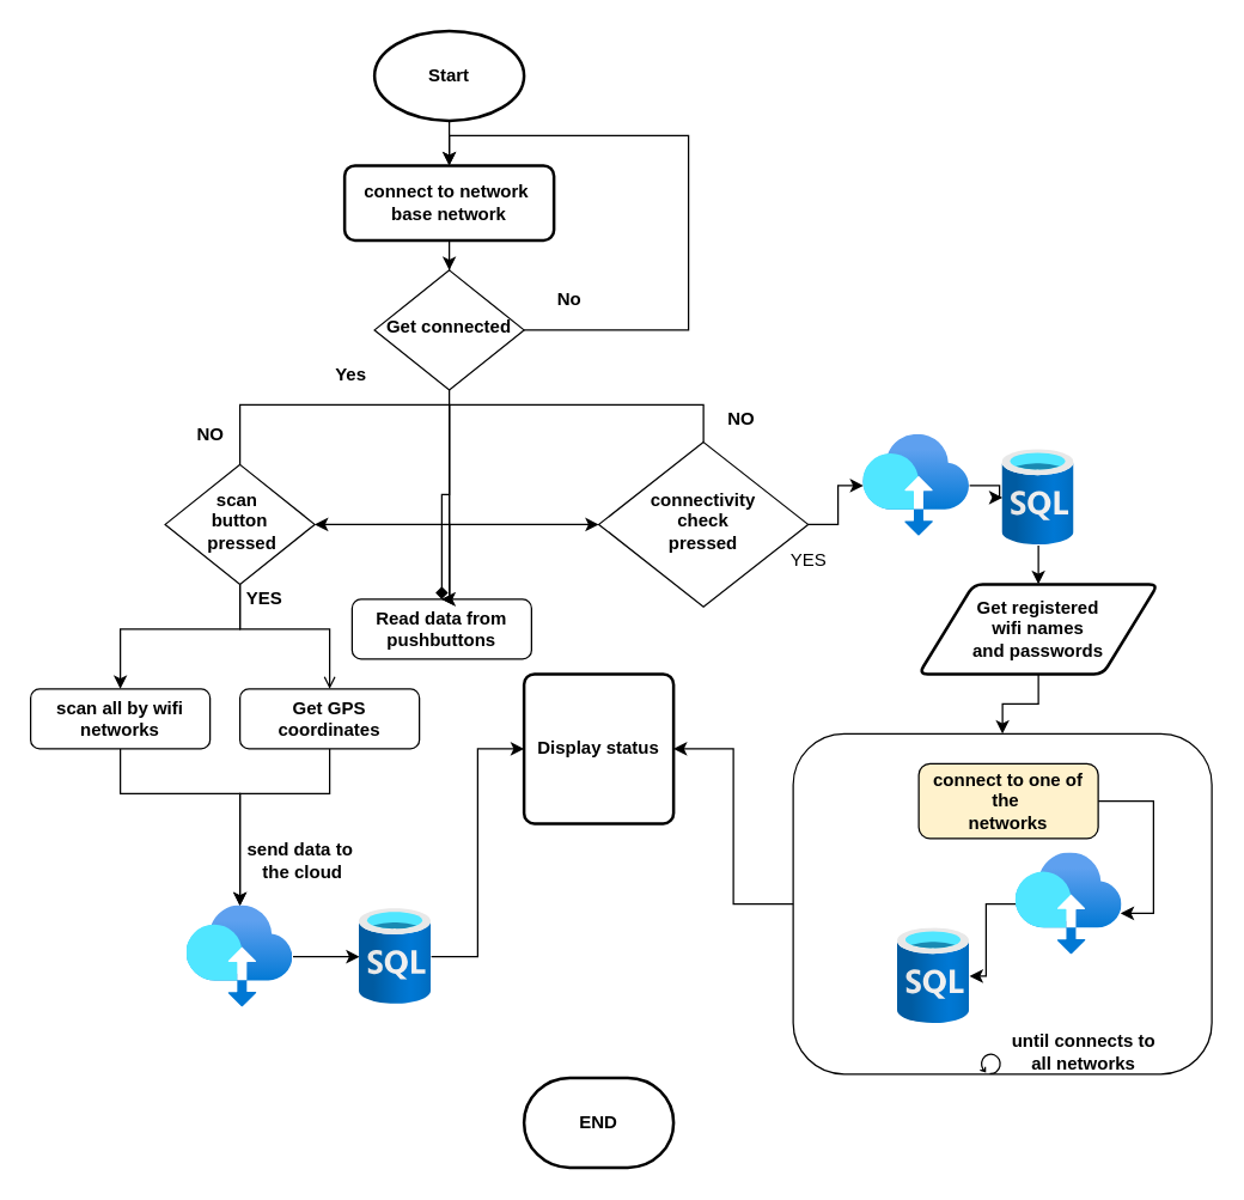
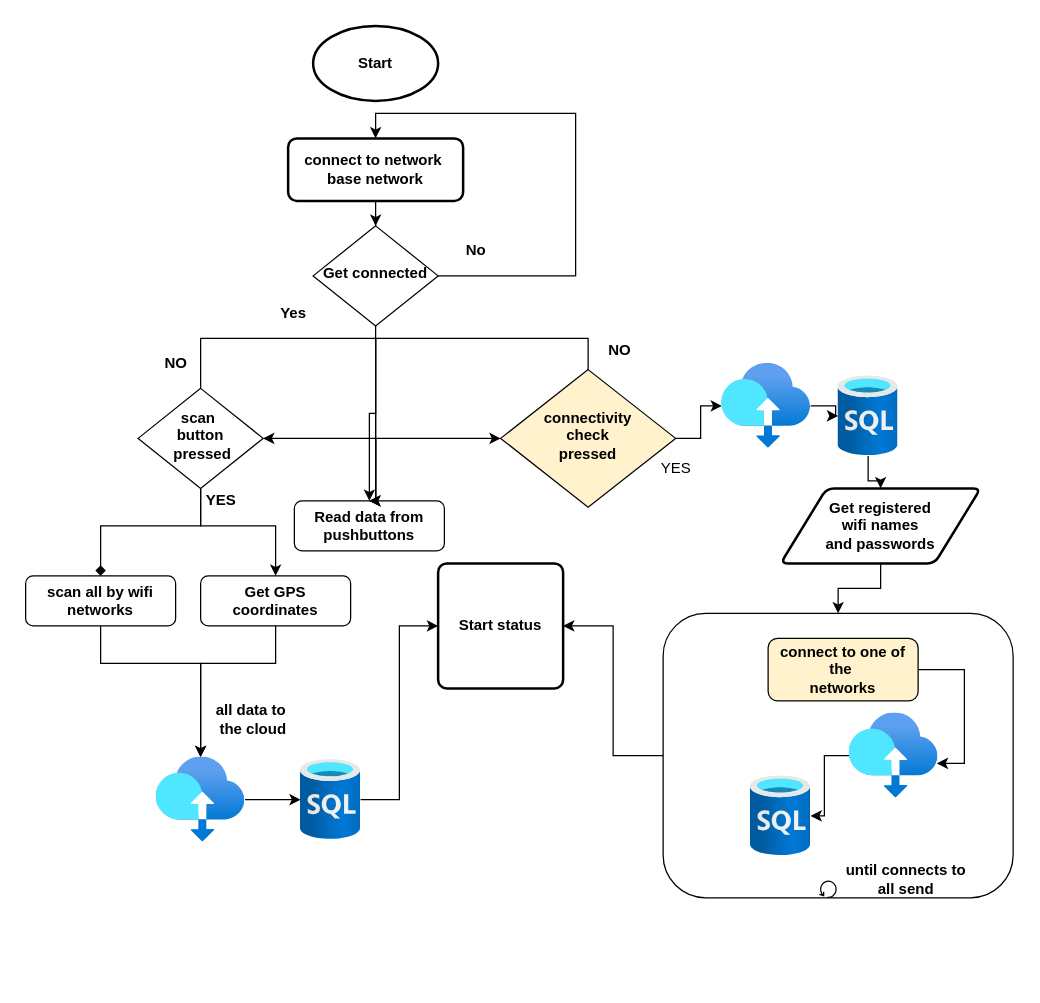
  <mxCell id="0" />
  <mxCell id="1" parent="0" />
  <mxCell id="2" style="edgeStyle=orthogonalEdgeStyle;rounded=0;orthogonalLoop=1;jettySize=auto;html=1;entryX=0.5;entryY=0;entryDx=0;entryDy=0;fontStyle=1" edge="1" parent="1" source="4" target="19"><mxGeometry relative="1" as="geometry"><Array as="points"><mxPoint x="460" y="90" /><mxPoint x="300" y="90" /></Array></mxGeometry></mxCell>
- <mxCell id="3" value="" style="edgeStyle=orthogonalEdgeStyle;rounded=0;orthogonalLoop=1;jettySize=auto;html=1;fontStyle=1;endArrow=diamond;" edge="1" parent="1" source="4" target="7"><mxGeometry relative="1" as="geometry" /></mxCell>
+ <mxCell id="3" value="" style="edgeStyle=orthogonalEdgeStyle;rounded=0;orthogonalLoop=1;jettySize=auto;html=1;fontStyle=1" edge="1" parent="1" source="4" target="7"><mxGeometry relative="1" as="geometry" /></mxCell>
  <mxCell id="4" value="Get connected" style="rhombus;whiteSpace=wrap;html=1;shadow=0;fontFamily=Helvetica;fontSize=12;align=center;strokeWidth=1;spacing=6;spacingTop=-4;fontStyle=1" parent="1" vertex="1"><mxGeometry x="250" y="180" width="100" height="80" as="geometry" /></mxCell>
  <mxCell id="5" style="edgeStyle=orthogonalEdgeStyle;rounded=0;orthogonalLoop=1;jettySize=auto;html=1;entryX=1;entryY=0.5;entryDx=0;entryDy=0;fontStyle=1" edge="1" parent="1" source="7" target="11"><mxGeometry relative="1" as="geometry"><Array as="points"><mxPoint x="300" y="350" /></Array></mxGeometry></mxCell>
  <mxCell id="6" style="edgeStyle=orthogonalEdgeStyle;rounded=0;orthogonalLoop=1;jettySize=auto;html=1;entryX=0;entryY=0.5;entryDx=0;entryDy=0;fontStyle=1" edge="1" parent="1" source="7" target="30"><mxGeometry relative="1" as="geometry"><Array as="points"><mxPoint x="300" y="350" /><mxPoint x="390" y="350" /></Array></mxGeometry></mxCell>
  <mxCell id="7" value="Read data from&lt;br&gt;pushbuttons" style="rounded=1;whiteSpace=wrap;html=1;fontSize=12;glass=0;strokeWidth=1;shadow=0;fontStyle=1" parent="1" vertex="1"><mxGeometry x="235" y="400" width="120" height="40" as="geometry" /></mxCell>
  <mxCell id="8" style="edgeStyle=orthogonalEdgeStyle;rounded=0;orthogonalLoop=1;jettySize=auto;html=1;entryX=0.5;entryY=0;entryDx=0;entryDy=0;exitX=0.5;exitY=0;exitDx=0;exitDy=0;fontStyle=1" edge="1" parent="1" source="11" target="7"><mxGeometry relative="1" as="geometry"><Array as="points"><mxPoint x="160" y="270" /><mxPoint x="300" y="270" /></Array></mxGeometry></mxCell>
- <mxCell id="9" style="edgeStyle=orthogonalEdgeStyle;rounded=0;orthogonalLoop=1;jettySize=auto;html=1;exitX=0.5;exitY=1;exitDx=0;exitDy=0;entryX=0.5;entryY=0;entryDx=0;entryDy=0;fontStyle=1" edge="1" parent="1" source="11" target="13"><mxGeometry relative="1" as="geometry"><Array as="points"><mxPoint x="160" y="420" /><mxPoint x="80" y="420" /></Array></mxGeometry></mxCell>
- <mxCell id="10" style="edgeStyle=orthogonalEdgeStyle;rounded=0;orthogonalLoop=1;jettySize=auto;html=1;exitX=0.5;exitY=1;exitDx=0;exitDy=0;fontStyle=1;endArrow=open;" edge="1" parent="1" source="11" target="15"><mxGeometry relative="1" as="geometry"><Array as="points"><mxPoint x="160" y="420" /><mxPoint x="220" y="420" /></Array></mxGeometry></mxCell>
+ <mxCell id="9" style="edgeStyle=orthogonalEdgeStyle;rounded=0;orthogonalLoop=1;jettySize=auto;html=1;exitX=0.5;exitY=1;exitDx=0;exitDy=0;entryX=0.5;entryY=0;entryDx=0;entryDy=0;fontStyle=1;endArrow=diamond;" edge="1" parent="1" source="11" target="13"><mxGeometry relative="1" as="geometry"><Array as="points"><mxPoint x="160" y="420" /><mxPoint x="80" y="420" /></Array></mxGeometry></mxCell>
+ <mxCell id="10" style="edgeStyle=orthogonalEdgeStyle;rounded=0;orthogonalLoop=1;jettySize=auto;html=1;exitX=0.5;exitY=1;exitDx=0;exitDy=0;fontStyle=1" edge="1" parent="1" source="11" target="15"><mxGeometry relative="1" as="geometry"><Array as="points"><mxPoint x="160" y="420" /><mxPoint x="220" y="420" /></Array></mxGeometry></mxCell>
  <mxCell id="11" value="scan&amp;nbsp;&lt;br&gt;button&lt;br&gt;&amp;nbsp;pressed" style="rhombus;whiteSpace=wrap;html=1;shadow=0;fontFamily=Helvetica;fontSize=12;align=center;strokeWidth=1;spacing=6;spacingTop=-4;fontStyle=1" parent="1" vertex="1"><mxGeometry x="110" y="310" width="100" height="80" as="geometry" /></mxCell>
  <mxCell id="12" style="edgeStyle=orthogonalEdgeStyle;rounded=0;orthogonalLoop=1;jettySize=auto;html=1;fontStyle=1" edge="1" parent="1" source="13" target="21"><mxGeometry relative="1" as="geometry"><Array as="points"><mxPoint x="80" y="530" /><mxPoint x="160" y="530" /></Array></mxGeometry></mxCell>
  <mxCell id="13" value="scan all by wifi&lt;br&gt;networks" style="rounded=1;whiteSpace=wrap;html=1;fontSize=12;glass=0;strokeWidth=1;shadow=0;fontStyle=1" parent="1" vertex="1"><mxGeometry x="20" y="460" width="120" height="40" as="geometry" /></mxCell>
  <mxCell id="14" style="edgeStyle=orthogonalEdgeStyle;rounded=0;orthogonalLoop=1;jettySize=auto;html=1;fontStyle=1" edge="1" parent="1" source="15" target="21"><mxGeometry relative="1" as="geometry"><mxPoint x="160" y="560" as="targetPoint" /><Array as="points"><mxPoint x="220" y="530" /><mxPoint x="160" y="530" /></Array></mxGeometry></mxCell>
  <mxCell id="15" value="Get GPS coordinates" style="rounded=1;whiteSpace=wrap;html=1;fontSize=12;glass=0;strokeWidth=1;shadow=0;fontStyle=1" parent="1" vertex="1"><mxGeometry x="160" y="460" width="120" height="40" as="geometry" /></mxCell>
- <mxCell id="16" value="" style="edgeStyle=orthogonalEdgeStyle;rounded=0;orthogonalLoop=1;jettySize=auto;html=1;fontStyle=1" edge="1" parent="1" source="17" target="19"><mxGeometry relative="1" as="geometry" /></mxCell>
  <mxCell id="17" value="Start" style="strokeWidth=2;html=1;shape=mxgraph.flowchart.start_1;whiteSpace=wrap;fontStyle=1" vertex="1" parent="1"><mxGeometry x="250" y="20" width="100" height="60" as="geometry" /></mxCell>
  <mxCell id="18" value="" style="edgeStyle=orthogonalEdgeStyle;rounded=0;orthogonalLoop=1;jettySize=auto;html=1;fontStyle=1" edge="1" parent="1" source="19" target="4"><mxGeometry relative="1" as="geometry" /></mxCell>
  <mxCell id="19" value="connect to network&amp;nbsp;&lt;br&gt;base network" style="rounded=1;whiteSpace=wrap;html=1;absoluteArcSize=1;arcSize=14;strokeWidth=2;fontStyle=1" vertex="1" parent="1"><mxGeometry x="230" y="110" width="140" height="50" as="geometry" /></mxCell>
  <mxCell id="20" value="" style="edgeStyle=orthogonalEdgeStyle;rounded=0;orthogonalLoop=1;jettySize=auto;html=1;fontStyle=1" edge="1" parent="1" source="21" target="23"><mxGeometry relative="1" as="geometry" /></mxCell>
  <mxCell id="21" value="" style="aspect=fixed;html=1;points=[];align=center;image;fontSize=12;image=img/lib/azure2/storage/Data_Box.svg;fontStyle=1" vertex="1" parent="1"><mxGeometry x="124.5" y="605" width="71" height="68" as="geometry" /></mxCell>
  <mxCell id="22" style="edgeStyle=orthogonalEdgeStyle;rounded=0;orthogonalLoop=1;jettySize=auto;html=1;entryX=0;entryY=0.5;entryDx=0;entryDy=0;fontStyle=1" edge="1" parent="1" source="23" target="48"><mxGeometry relative="1" as="geometry" /></mxCell>
  <mxCell id="23" value="" style="aspect=fixed;html=1;points=[];align=center;image;fontSize=12;image=img/lib/azure2/databases/SQL_Database.svg;fontStyle=1" vertex="1" parent="1"><mxGeometry x="240" y="607" width="48" height="64" as="geometry" /></mxCell>
- <mxCell id="24" value="send data to&lt;br&gt;&amp;nbsp;the cloud" style="text;html=1;align=center;verticalAlign=middle;resizable=0;points=[];autosize=1;fontStyle=1" vertex="1" parent="1"><mxGeometry x="155" y="560" width="90" height="30" as="geometry" /></mxCell>
+ <mxCell id="24" value="all data to&lt;br&gt;&amp;nbsp;the cloud" style="text;html=1;align=center;verticalAlign=middle;resizable=0;points=[];autosize=1;fontStyle=1" vertex="1" parent="1"><mxGeometry x="155" y="560" width="90" height="30" as="geometry" /></mxCell>
  <mxCell id="25" value="NO" style="text;html=1;align=center;verticalAlign=middle;resizable=0;points=[];autosize=1;fontStyle=1" vertex="1" parent="1"><mxGeometry x="125" y="280" width="30" height="20" as="geometry" /></mxCell>
  <mxCell id="26" value="YES" style="text;html=1;align=center;verticalAlign=middle;resizable=0;points=[];autosize=1;fontStyle=1" vertex="1" parent="1"><mxGeometry x="155.5" y="390" width="40" height="20" as="geometry" /></mxCell>
- <mxCell id="27" value="END" style="strokeWidth=2;html=1;shape=mxgraph.flowchart.terminator;whiteSpace=wrap;fontStyle=1" vertex="1" parent="1"><mxGeometry x="350" y="720" width="100" height="60" as="geometry" /></mxCell>
  <mxCell id="28" style="edgeStyle=orthogonalEdgeStyle;rounded=0;orthogonalLoop=1;jettySize=auto;html=1;entryX=0.5;entryY=0;entryDx=0;entryDy=0;fontStyle=1" edge="1" parent="1" source="30" target="7"><mxGeometry relative="1" as="geometry"><Array as="points"><mxPoint x="470" y="270" /><mxPoint x="300" y="270" /></Array></mxGeometry></mxCell>
  <mxCell id="29" style="edgeStyle=orthogonalEdgeStyle;rounded=0;orthogonalLoop=1;jettySize=auto;html=1;fontStyle=1" edge="1" parent="1" source="30" target="34"><mxGeometry relative="1" as="geometry" /></mxCell>
- <mxCell id="30" value="connectivity &lt;br&gt;check&lt;br&gt;pressed" style="rhombus;whiteSpace=wrap;html=1;shadow=0;fontFamily=Helvetica;fontSize=12;align=center;strokeWidth=1;spacing=6;spacingTop=-4;fontStyle=1" vertex="1" parent="1"><mxGeometry x="400" y="295" width="140" height="110" as="geometry" /></mxCell>
+ <mxCell id="30" value="connectivity &lt;br&gt;check&lt;br&gt;pressed" style="rhombus;whiteSpace=wrap;html=1;shadow=0;fontFamily=Helvetica;fontSize=12;align=center;strokeWidth=1;spacing=6;spacingTop=-4;fontStyle=1;fillColor=#fff2cc;" vertex="1" parent="1"><mxGeometry x="400" y="295" width="140" height="110" as="geometry" /></mxCell>
  <mxCell id="31" value="" style="edgeStyle=orthogonalEdgeStyle;rounded=0;orthogonalLoop=1;jettySize=auto;html=1;fontStyle=1" edge="1" parent="1" source="32" target="36"><mxGeometry relative="1" as="geometry" /></mxCell>
  <mxCell id="32" value="" style="aspect=fixed;html=1;points=[];align=center;image;fontSize=12;image=img/lib/azure2/databases/SQL_Database.svg;fontStyle=1" vertex="1" parent="1"><mxGeometry x="670" y="300" width="48" height="64" as="geometry" /></mxCell>
  <mxCell id="33" value="" style="edgeStyle=orthogonalEdgeStyle;rounded=0;orthogonalLoop=1;jettySize=auto;html=1;fontStyle=1" edge="1" parent="1" source="34" target="32"><mxGeometry relative="1" as="geometry" /></mxCell>
  <mxCell id="34" value="" style="aspect=fixed;html=1;points=[];align=center;image;fontSize=12;image=img/lib/azure2/storage/Data_Box.svg;fontStyle=1" vertex="1" parent="1"><mxGeometry x="577" y="290" width="71" height="68" as="geometry" /></mxCell>
  <mxCell id="35" style="edgeStyle=orthogonalEdgeStyle;rounded=0;orthogonalLoop=1;jettySize=auto;html=1;entryX=0.5;entryY=0;entryDx=0;entryDy=0;fontStyle=1" edge="1" parent="1" source="36" target="38"><mxGeometry relative="1" as="geometry" /></mxCell>
- <mxCell id="36" value="Get registered&lt;br&gt;wifi names &lt;br&gt;and passwords" style="shape=parallelogram;html=1;strokeWidth=2;perimeter=parallelogramPerimeter;whiteSpace=wrap;rounded=1;arcSize=12;size=0.23;fontStyle=1" vertex="1" parent="1"><mxGeometry x="614" y="390" width="160" height="60" as="geometry" /></mxCell>
+ <mxCell id="36" value="Get registered&lt;br&gt;wifi names &lt;br&gt;and passwords" style="shape=parallelogram;html=1;strokeWidth=2;perimeter=parallelogramPerimeter;whiteSpace=wrap;rounded=1;arcSize=12;size=0.23;fontStyle=1" vertex="1" parent="1"><mxGeometry x="624" y="390" width="160" height="60" as="geometry" /></mxCell>
  <mxCell id="37" style="edgeStyle=orthogonalEdgeStyle;rounded=0;orthogonalLoop=1;jettySize=auto;html=1;entryX=1;entryY=0.5;entryDx=0;entryDy=0;fontStyle=1" edge="1" parent="1" source="38" target="48"><mxGeometry relative="1" as="geometry" /></mxCell>
  <mxCell id="38" value="" style="html=1;whiteSpace=wrap;rounded=1;dropTarget=0;fillColor=none;fontStyle=1" vertex="1" parent="1"><mxGeometry x="530" y="490" width="280" height="227.5" as="geometry" /></mxCell>
  <mxCell id="39" value="" style="html=1;shape=mxgraph.bpmn.loop;outlineConnect=0;fontStyle=1" vertex="1" parent="38"><mxGeometry x="0.5" y="1" width="14" height="14" relative="1" as="geometry"><mxPoint x="-15" y="-14" as="offset" /></mxGeometry></mxCell>
  <mxCell id="40" style="edgeStyle=orthogonalEdgeStyle;rounded=0;orthogonalLoop=1;jettySize=auto;html=1;entryX=0.986;entryY=0.592;entryDx=0;entryDy=0;entryPerimeter=0;fontStyle=1" edge="1" parent="1" source="41" target="44"><mxGeometry relative="1" as="geometry"><Array as="points"><mxPoint x="771" y="535" /><mxPoint x="771" y="610" /></Array></mxGeometry></mxCell>
  <mxCell id="41" value="connect to one of the&amp;nbsp;&lt;br&gt;networks" style="rounded=1;whiteSpace=wrap;html=1;fontStyle=1;fillColor=#fff2cc;" vertex="1" parent="1"><mxGeometry x="614" y="510" width="120" height="50" as="geometry" /></mxCell>
  <mxCell id="42" style="edgeStyle=orthogonalEdgeStyle;rounded=0;orthogonalLoop=1;jettySize=auto;html=1;exitX=0.5;exitY=1;exitDx=0;exitDy=0;fontStyle=1" edge="1" parent="1" source="41" target="41"><mxGeometry relative="1" as="geometry" /></mxCell>
  <mxCell id="43" value="" style="edgeStyle=orthogonalEdgeStyle;rounded=0;orthogonalLoop=1;jettySize=auto;html=1;fontStyle=1" edge="1" parent="1" source="44" target="45"><mxGeometry relative="1" as="geometry" /></mxCell>
  <mxCell id="44" value="" style="aspect=fixed;html=1;points=[];align=center;image;fontSize=12;image=img/lib/azure2/storage/Data_Box.svg;fontStyle=1" vertex="1" parent="1"><mxGeometry x="679" y="569.75" width="71" height="68" as="geometry" /></mxCell>
  <mxCell id="45" value="" style="aspect=fixed;html=1;points=[];align=center;image;fontSize=12;image=img/lib/azure2/databases/SQL_Database.svg;fontStyle=1" vertex="1" parent="1"><mxGeometry x="600" y="620" width="48" height="64" as="geometry" /></mxCell>
- <mxCell id="46" value="until connects to &lt;br&gt;all networks" style="text;html=1;align=center;verticalAlign=middle;resizable=0;points=[];autosize=1;fontStyle=1" vertex="1" parent="1"><mxGeometry x="669" y="687.5" width="110" height="30" as="geometry" /></mxCell>
+ <mxCell id="46" value="until connects to &lt;br&gt;all send" style="text;html=1;align=center;verticalAlign=middle;resizable=0;points=[];autosize=1;fontStyle=1" vertex="1" parent="1"><mxGeometry x="669" y="687.5" width="110" height="30" as="geometry" /></mxCell>
  <mxCell id="47" value="NO" style="text;html=1;align=center;verticalAlign=middle;resizable=0;points=[];autosize=1;fontStyle=1" vertex="1" parent="1"><mxGeometry x="480" y="270" width="30" height="20" as="geometry" /></mxCell>
- <mxCell id="48" value="Display status" style="rounded=1;whiteSpace=wrap;html=1;absoluteArcSize=1;arcSize=14;strokeWidth=2;fontStyle=1" vertex="1" parent="1"><mxGeometry x="350" y="450" width="100" height="100" as="geometry" /></mxCell>
+ <mxCell id="48" value="Start status" style="rounded=1;whiteSpace=wrap;html=1;absoluteArcSize=1;arcSize=14;strokeWidth=2;fontStyle=1" vertex="1" parent="1"><mxGeometry x="350" y="450" width="100" height="100" as="geometry" /></mxCell>
  <mxCell id="49" value="No" style="text;html=1;align=center;verticalAlign=middle;resizable=0;points=[];autosize=1;fontStyle=1" vertex="1" parent="1"><mxGeometry x="365" y="190" width="30" height="20" as="geometry" /></mxCell>
  <mxCell id="50" value="Yes" style="text;html=1;align=center;verticalAlign=middle;resizable=0;points=[];autosize=1;fontStyle=1" vertex="1" parent="1"><mxGeometry x="214" y="240" width="40" height="20" as="geometry" /></mxCell>
  <mxCell id="51" value="YES" style="text;html=1;align=center;verticalAlign=middle;resizable=0;points=[];autosize=1;" vertex="1" parent="1"><mxGeometry x="520" y="364" width="40" height="20" as="geometry" /></mxCell>
